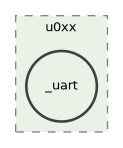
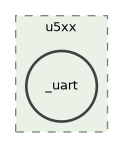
  digraph {
    compound=true
    rankdir=LR
    n1 [color=grey25 fillcolor="#eaf2e7" fontname=Helvetica fontsize=10 height=0.2 label=_uart shape=circle style="filled,bold" width=0.4]
    subgraph cluster_1 {
      bgcolor="#eaf2e7"
      fontname=Helvetica
      fontsize=10
-     label=u0xx
+     label=u5xx
      pencolor=grey50
      style="filled,dashed"
      n1
    }
  }
